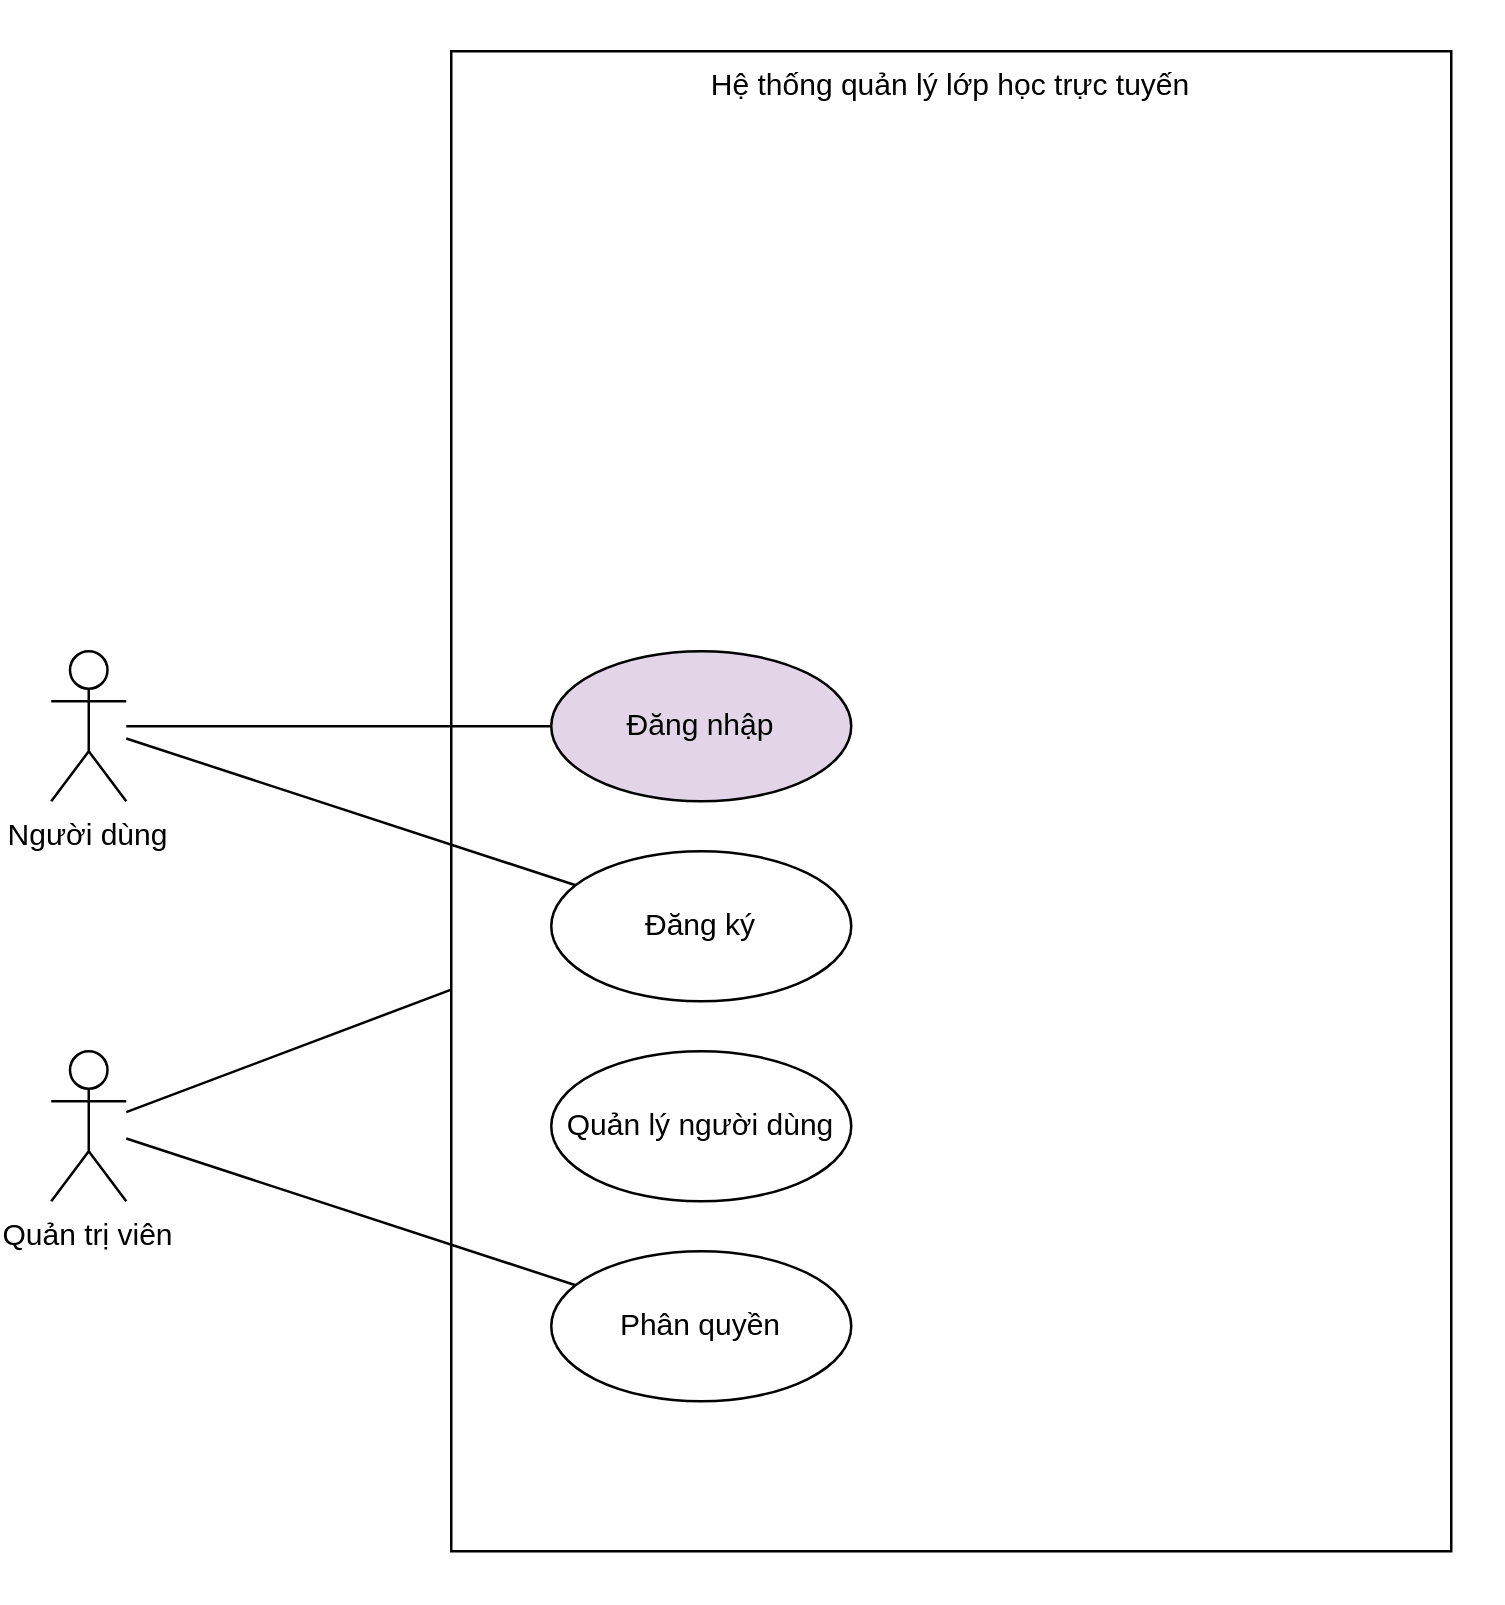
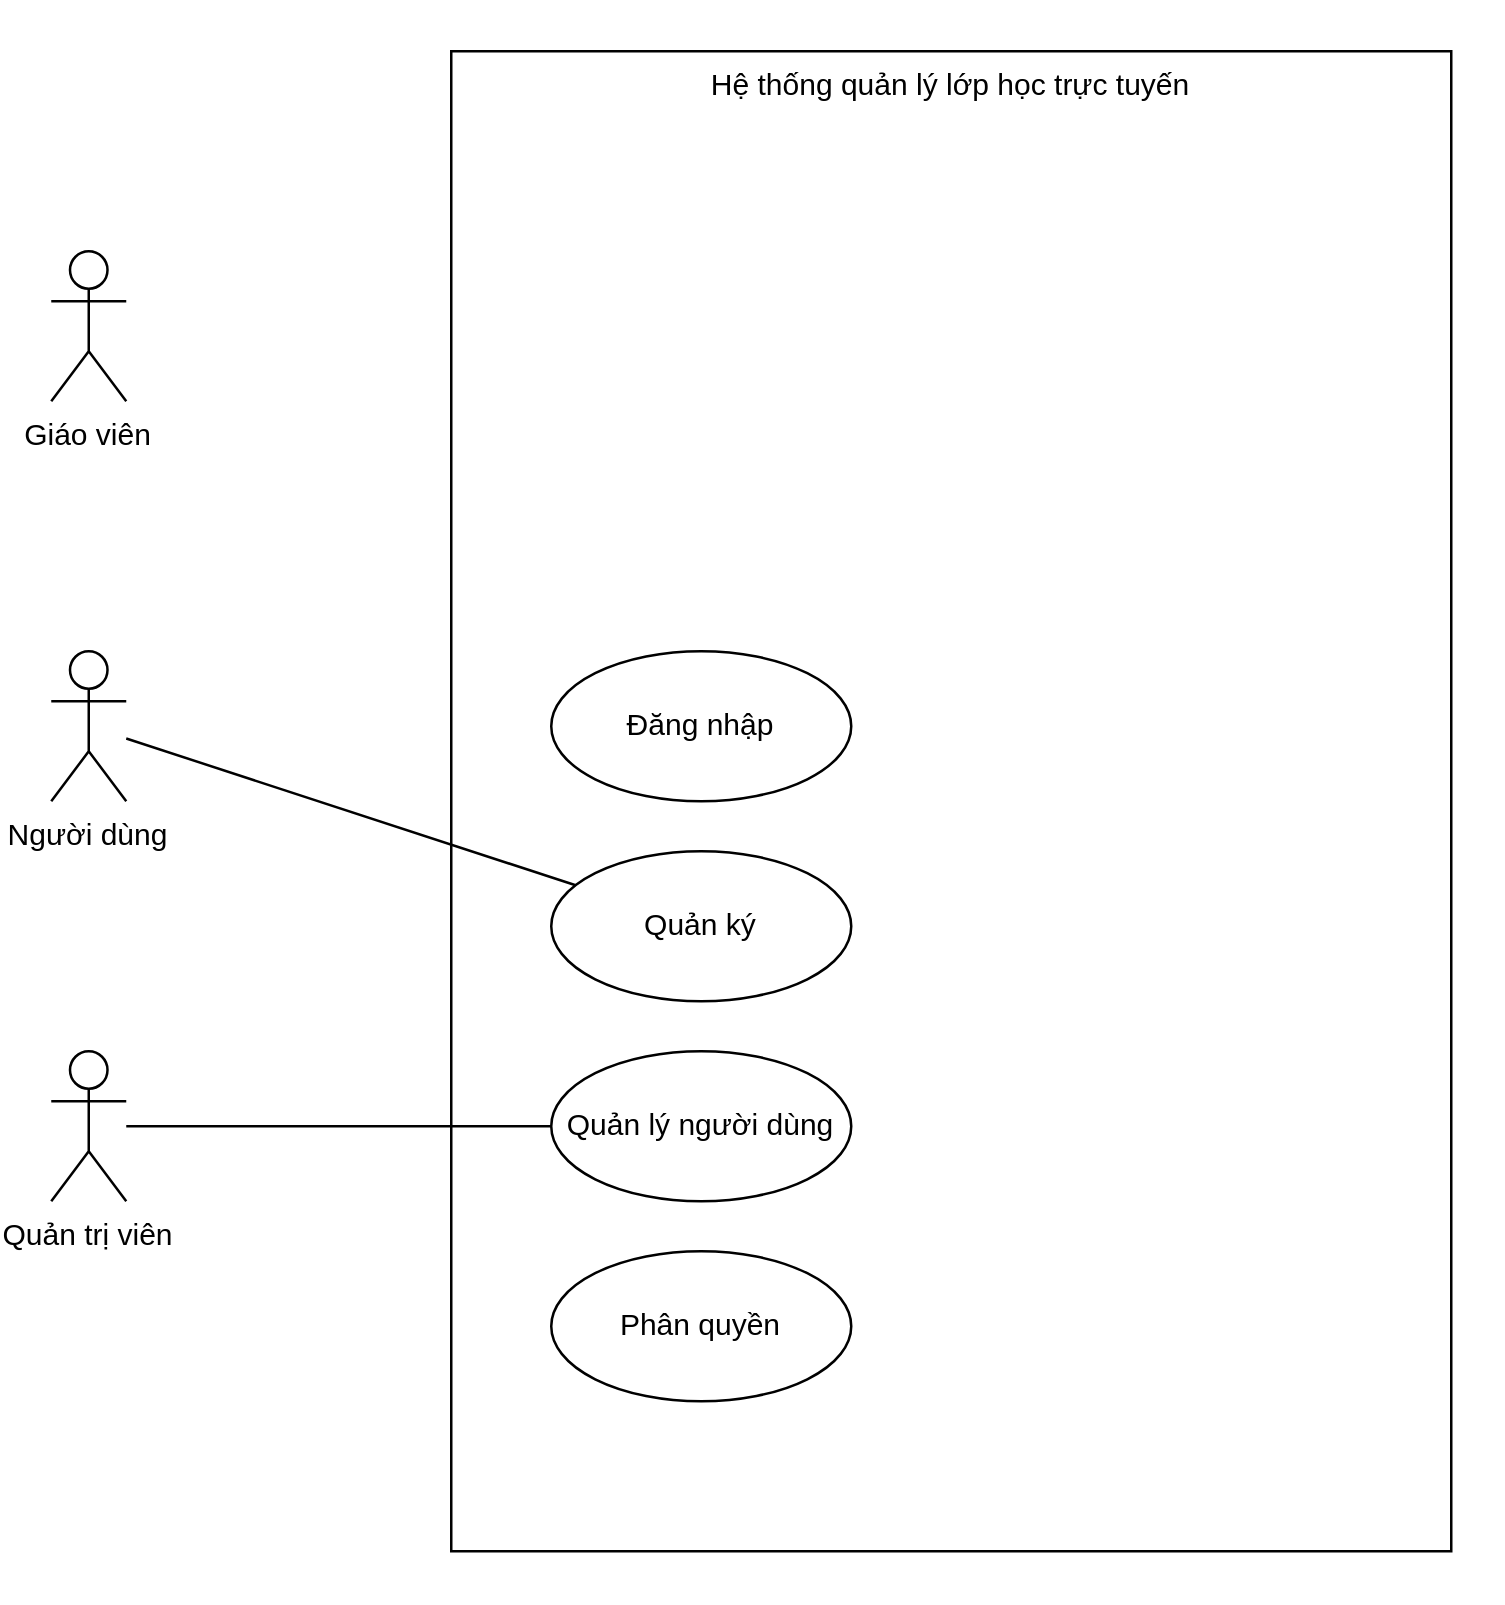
  <mxCell id="0" />
  <mxCell id="1" parent="0" />
  <mxCell id="2" value="Hệ thống quản lý lớp học trực tuyến" style="shape=rectangle;whiteSpace=wrap;html=1;align=center;verticalAlign=top;" vertex="1" parent="1"><mxGeometry x="180" y="20" width="400" height="600" as="geometry" /></mxCell>
  <mxCell id="3" value="Người dùng" style="shape=umlActor;verticalLabelPosition=bottom;verticalAlign=top;" vertex="1" parent="1"><mxGeometry x="20" y="260" width="30" height="60" as="geometry" /></mxCell>
+ <mxCell id="4" value="Giáo viên" style="shape=umlActor;verticalLabelPosition=bottom;verticalAlign=top;" vertex="1" parent="1"><mxGeometry x="20" y="100" width="30" height="60" as="geometry" /></mxCell>
  <mxCell id="5" value="Quản trị viên" style="shape=umlActor;verticalLabelPosition=bottom;verticalAlign=top;" vertex="1" parent="1"><mxGeometry x="20" y="420" width="30" height="60" as="geometry" /></mxCell>
- <mxCell id="6" value="Đăng nhập" style="ellipse;whiteSpace=wrap;html=1;fillColor=#e1d5e7;" vertex="1" parent="1"><mxGeometry x="220" y="260" width="120" height="60" as="geometry" /></mxCell>
- <mxCell id="7" value="Đăng ký" style="ellipse;whiteSpace=wrap;html=1;" vertex="1" parent="1"><mxGeometry x="220" y="340" width="120" height="60" as="geometry" /></mxCell>
+ <mxCell id="6" value="Đăng nhập" style="ellipse;whiteSpace=wrap;html=1;" vertex="1" parent="1"><mxGeometry x="220" y="260" width="120" height="60" as="geometry" /></mxCell>
+ <mxCell id="7" value="Quản ký" style="ellipse;whiteSpace=wrap;html=1;" vertex="1" parent="1"><mxGeometry x="220" y="340" width="120" height="60" as="geometry" /></mxCell>
  <mxCell id="8" value="Quản lý người dùng" style="ellipse;whiteSpace=wrap;html=1;" vertex="1" parent="1"><mxGeometry x="220" y="420" width="120" height="60" as="geometry" /></mxCell>
  <mxCell id="9" value="Phân quyền" style="ellipse;whiteSpace=wrap;html=1;" vertex="1" parent="1"><mxGeometry x="220" y="500" width="120" height="60" as="geometry" /></mxCell>
- <mxCell id="10" value="" style="endArrow=none;html=1;" edge="1" parent="1" source="3" target="6"><mxGeometry relative="1" as="geometry" /></mxCell>
  <mxCell id="11" value="" style="endArrow=none;html=1;" edge="1" parent="1" source="3" target="7"><mxGeometry relative="1" as="geometry" /></mxCell>
- <mxCell id="12" value="" style="endArrow=none;html=1;" edge="1" parent="1" source="5" target="2"><mxGeometry relative="1" as="geometry" /></mxCell>
- <mxCell id="13" value="" style="endArrow=none;html=1;" edge="1" parent="1" source="5" target="9"><mxGeometry relative="1" as="geometry" /></mxCell>
+ <mxCell id="12" value="" style="endArrow=none;html=1;" edge="1" parent="1" source="5" target="8"><mxGeometry relative="1" as="geometry" /></mxCell>
